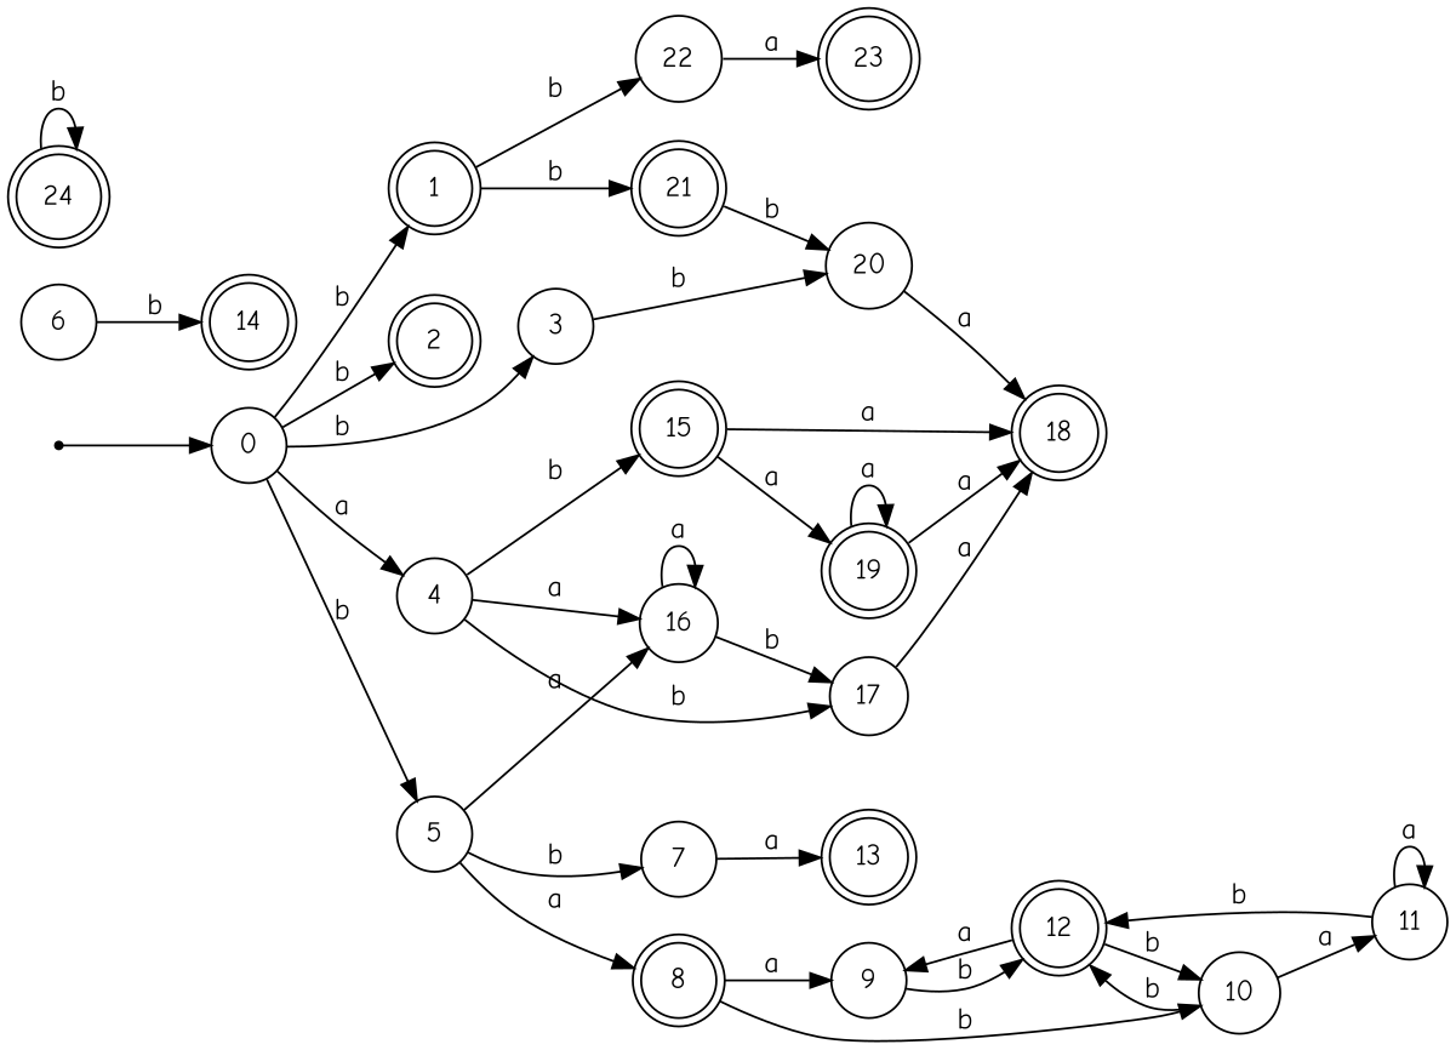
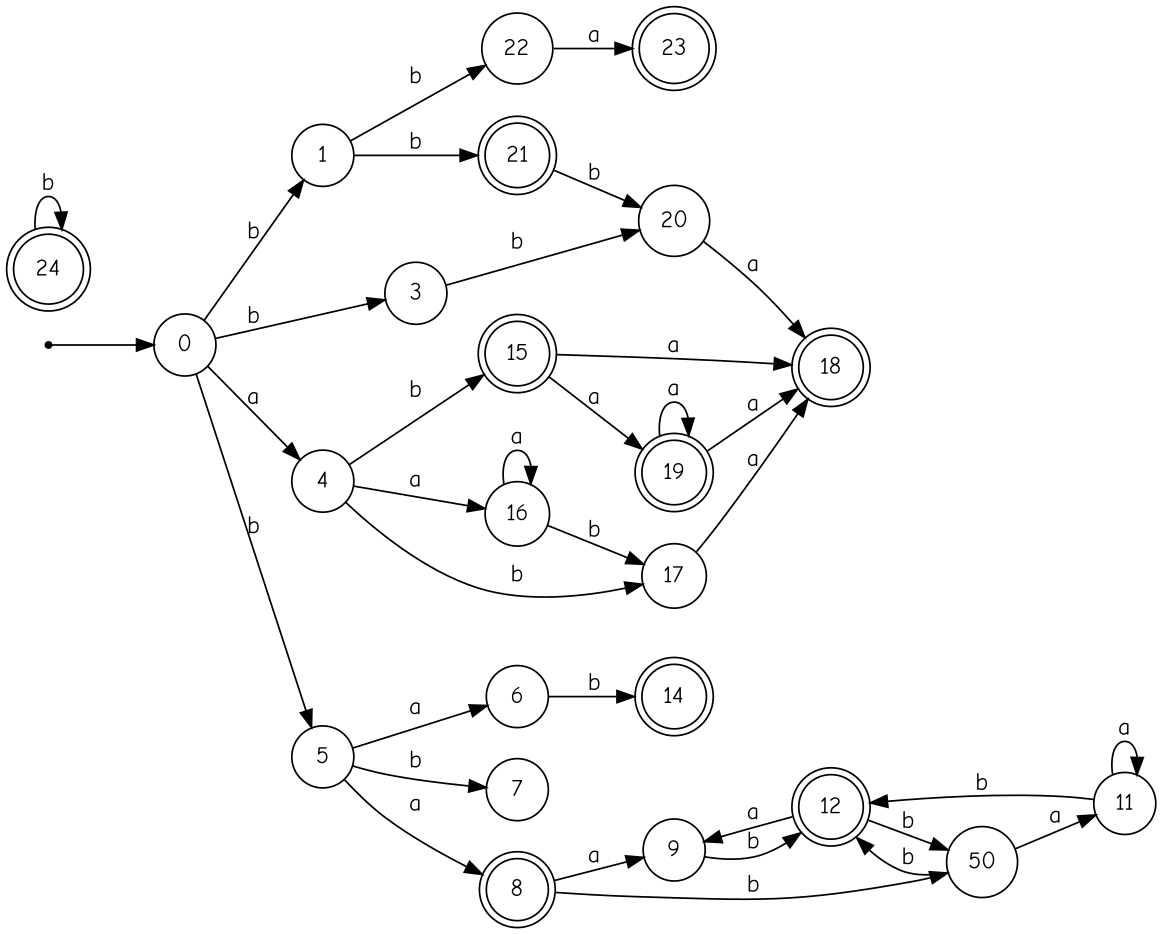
  digraph {
    fontname="Comic Neue"
    rankdir=LR
    node [fontname="Comic Neue" shape=circle]
    edge [fontname="Comic Neue"]
    dummy0 [shape=point]
    0
-   1 [shape=doublecircle]
-   2 [shape=doublecircle]
+   1
    3
    4
    5
    21 [shape=doublecircle]
    22
    20
    15 [shape=doublecircle]
    16
    17
    6
    7
    8 [shape=doublecircle]
    23 [shape=doublecircle]
    18 [shape=doublecircle]
    19 [shape=doublecircle]
    14 [shape=doublecircle]
-   13 [shape=doublecircle]
    9
-   10
+   10 [label=50]
    12 [shape=doublecircle]
    11
    24 [shape=doublecircle]
    dummy0 -> 0
    0 -> 1 [label=b]
-   0 -> 2 [label=b]
    0 -> 3 [label=b]
    0 -> 4 [label=a]
    0 -> 5 [label=b]
    1 -> 21 [label=b]
    1 -> 22 [label=b]
    3 -> 20 [label=b]
    4 -> 15 [label=b]
    4 -> 16 [label=a]
    4 -> 17 [label=b]
-   5 -> 16 [label=a]
+   5 -> 6 [label=a]
    5 -> 7 [label=b]
    5 -> 8 [label=a]
    21 -> 20 [label=b]
    22 -> 23 [label=a]
    20 -> 18 [label=a]
    15 -> 18 [label=a]
    15 -> 19 [label=a]
    16 -> 16 [label=a]
    16 -> 17 [label=b]
    17 -> 18 [label=a]
    6 -> 14 [label=b]
-   7 -> 13 [label=a]
    8 -> 9 [label=a]
    8 -> 10 [label=b]
    19 -> 18 [label=a]
    19 -> 19 [label=a]
    9 -> 12 [label=b]
    10 -> 12 [label=b]
    10 -> 11 [label=a]
    12 -> 9 [label=a]
    12 -> 10 [label=b]
    11 -> 12 [label=b]
    11 -> 11 [label=a]
    24 -> 24 [label=b]
  }
